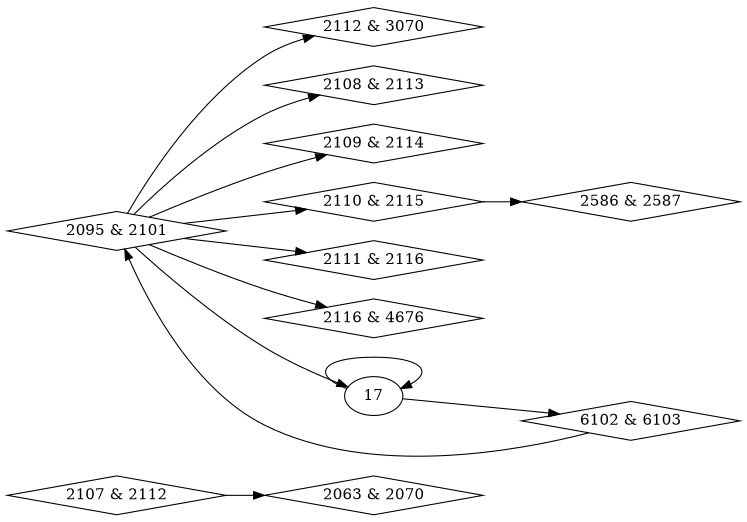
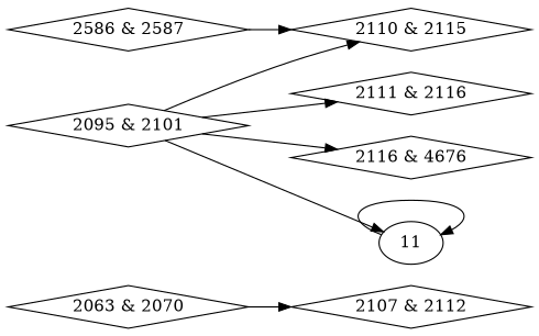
  digraph {
    rankdir=LR
    node [shape=diamond]
    n1 [label="2063 & 2070"]
    n2 [label="2095 & 2101"]
-   n3 [label="2112 & 3070"]
-   n4 [label="2108 & 2113"]
-   n5 [label="2109 & 2114"]
    n6 [label="2110 & 2115"]
    n7 [label="2111 & 2116"]
    n8 [label="2116 & 4676"]
-   11 [label=17 shape=""]
+   11 [shape=""]
    n10 [label="2107 & 2112"]
    n11 [label="2586 & 2587"]
-   n12 [label="6102 & 6103"]
-   n2 -> n3
-   n2 -> n4
-   n2 -> n5
    n2 -> n6
    n2 -> n7
    n2 -> n8
    n2 -> 11
-   n6 -> n11
+   n11 -> n6
    11 -> 11
-   11 -> n12
-   n10 -> n1
-   n12 -> n2
+   n1 -> n10
  }
